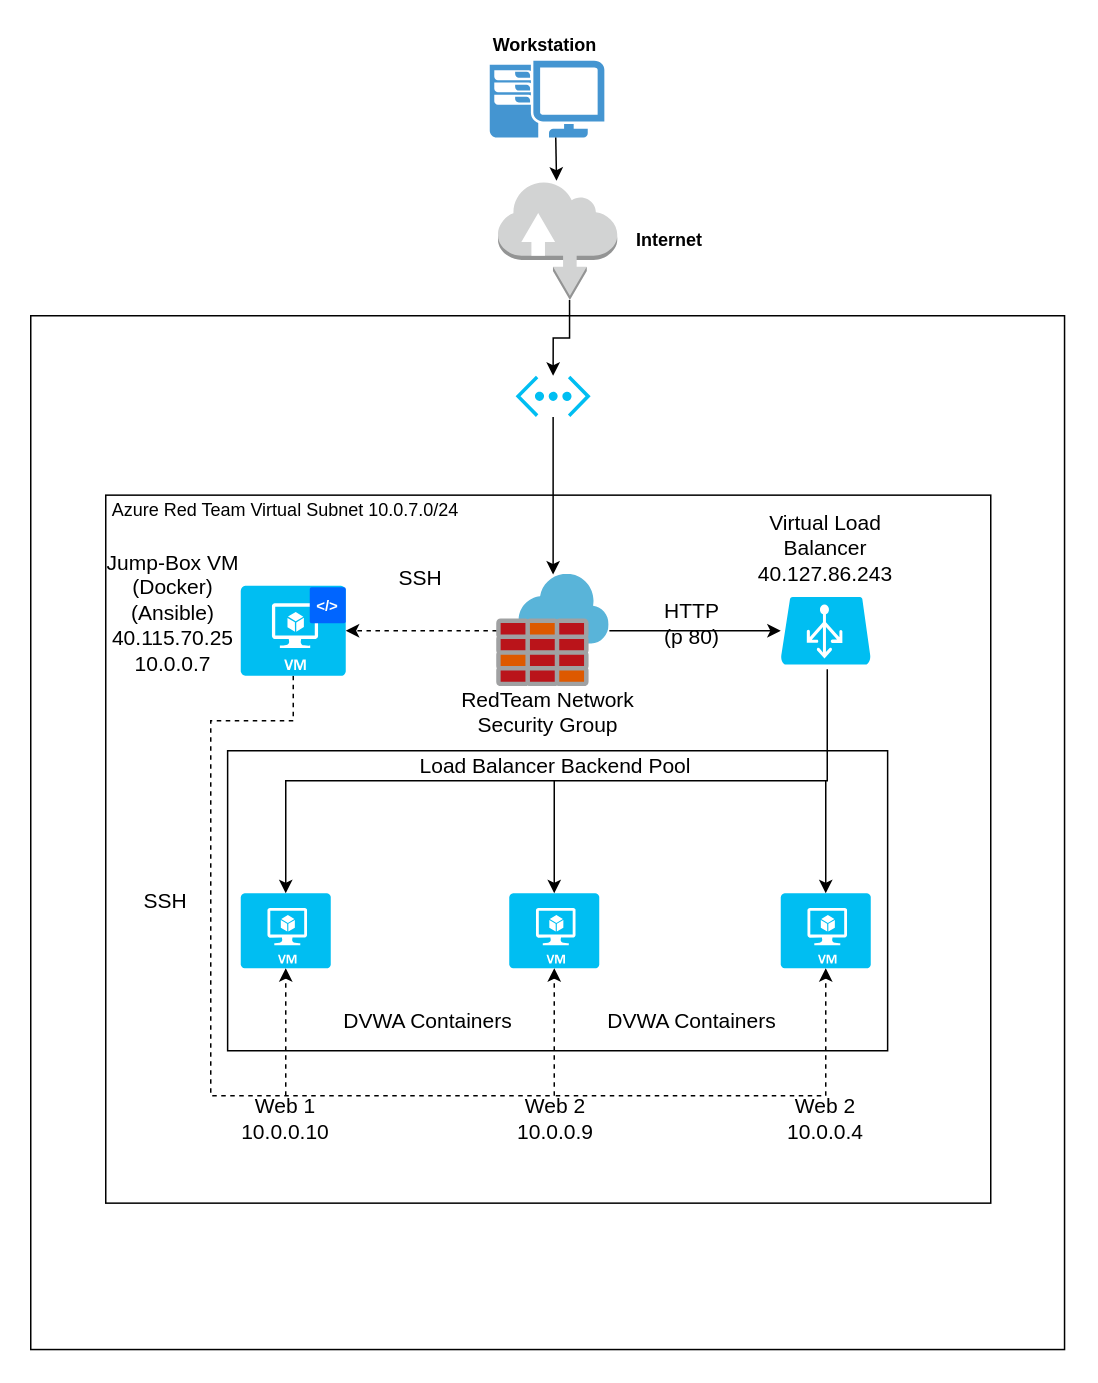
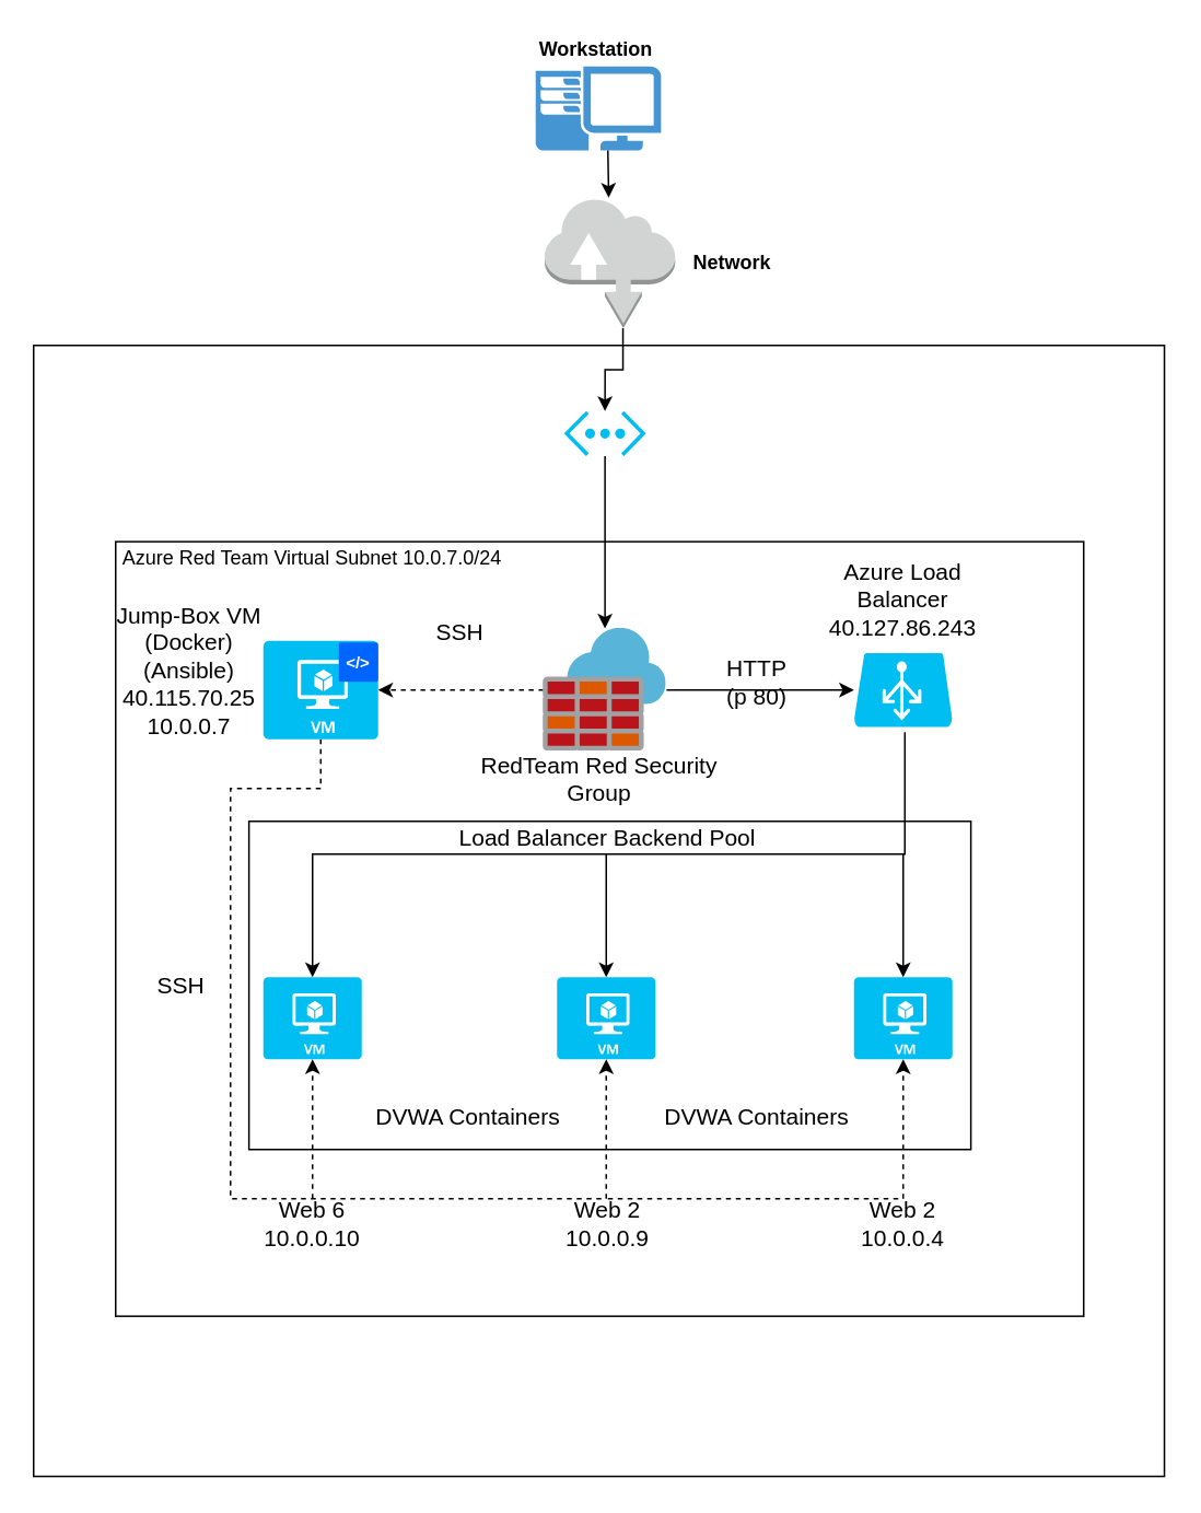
  <mxCell id="0" />
  <mxCell id="1" parent="0" />
  <mxCell id="2" value="" style="whiteSpace=wrap;html=1;aspect=fixed;fillColor=none;" parent="1" vertex="1"><mxGeometry x="20" y="210" width="689.2" height="689.2" as="geometry" /></mxCell>
  <mxCell id="3" value="" style="whiteSpace=wrap;html=1;aspect=fixed;fillColor=none;" parent="1" vertex="1"><mxGeometry x="70" y="329.6" width="590" height="472" as="geometry" /></mxCell>
  <mxCell id="4" value="" style="rounded=0;whiteSpace=wrap;html=1;fontSize=14;fillColor=none;" parent="1" vertex="1"><mxGeometry x="151.25" y="500" width="440" height="200" as="geometry" /></mxCell>
  <mxCell id="5" style="edgeStyle=orthogonalEdgeStyle;rounded=0;orthogonalLoop=1;jettySize=auto;html=1;exitX=0.6;exitY=1;exitDx=0;exitDy=0;exitPerimeter=0;entryX=0.5;entryY=0;entryDx=0;entryDy=0;entryPerimeter=0;" parent="1" source="6" target="16" edge="1"><mxGeometry relative="1" as="geometry" /></mxCell>
  <mxCell id="6" value="" style="outlineConnect=0;dashed=0;verticalLabelPosition=bottom;verticalAlign=top;align=center;html=1;shape=mxgraph.aws3.internet;fillColor=#D2D3D3;gradientColor=none;" parent="1" vertex="1"><mxGeometry x="331.5" y="120" width="79.5" height="79.5" as="geometry" /></mxCell>
  <mxCell id="7" value="" style="pointerEvents=1;shadow=0;dashed=0;html=1;strokeColor=none;fillColor=#4495D1;labelPosition=center;verticalLabelPosition=bottom;verticalAlign=top;align=center;outlineConnect=0;shape=mxgraph.veeam.2d.workstation;" parent="1" vertex="1"><mxGeometry x="326" y="40" width="76.4" height="51.2" as="geometry" /></mxCell>
  <mxCell id="8" style="edgeStyle=orthogonalEdgeStyle;orthogonalLoop=1;jettySize=auto;html=1;fontSize=14;curved=1;dashed=1;" parent="1" source="10" target="18" edge="1"><mxGeometry relative="1" as="geometry" /></mxCell>
  <mxCell id="9" style="edgeStyle=orthogonalEdgeStyle;rounded=1;orthogonalLoop=1;jettySize=auto;html=1;fontSize=14;" parent="1" source="10" target="11" edge="1"><mxGeometry relative="1" as="geometry" /></mxCell>
  <mxCell id="10" value="" style="aspect=fixed;html=1;points=[];align=center;image;fontSize=12;image=img/lib/mscae/Azure_Firewall.svg;" parent="1" vertex="1"><mxGeometry x="330.75" y="382.5" width="75" height="75" as="geometry" /></mxCell>
  <mxCell id="11" value="" style="verticalLabelPosition=bottom;html=1;verticalAlign=top;align=center;strokeColor=none;fillColor=#00BEF2;shape=mxgraph.azure.azure_load_balancer;" parent="1" vertex="1"><mxGeometry x="520" y="397.5" width="60" height="45" as="geometry" /></mxCell>
  <mxCell id="12" value="" style="verticalLabelPosition=bottom;html=1;verticalAlign=top;align=center;strokeColor=none;fillColor=#00BEF2;shape=mxgraph.azure.virtual_machine;" parent="1" vertex="1"><mxGeometry x="160" y="595" width="60" height="50" as="geometry" /></mxCell>
  <mxCell id="13" value="" style="verticalLabelPosition=bottom;html=1;verticalAlign=top;align=center;strokeColor=none;fillColor=#00BEF2;shape=mxgraph.azure.virtual_machine;" parent="1" vertex="1"><mxGeometry x="339" y="595" width="60" height="50" as="geometry" /></mxCell>
  <mxCell id="14" value="" style="verticalLabelPosition=bottom;html=1;verticalAlign=top;align=center;strokeColor=none;fillColor=#00BEF2;shape=mxgraph.azure.virtual_machine;" parent="1" vertex="1"><mxGeometry x="520" y="595" width="60" height="50" as="geometry" /></mxCell>
  <mxCell id="15" style="edgeStyle=orthogonalEdgeStyle;orthogonalLoop=1;jettySize=auto;html=1;exitX=0.5;exitY=1;exitDx=0;exitDy=0;exitPerimeter=0;curved=1;" parent="1" source="16" target="10" edge="1"><mxGeometry relative="1" as="geometry" /></mxCell>
  <mxCell id="16" value="" style="verticalLabelPosition=bottom;html=1;verticalAlign=top;align=center;strokeColor=none;fillColor=#00BEF2;shape=mxgraph.azure.virtual_network;pointerEvents=1;" parent="1" vertex="1"><mxGeometry x="343.25" y="250" width="50" height="27.5" as="geometry" /></mxCell>
  <mxCell id="17" style="edgeStyle=orthogonalEdgeStyle;rounded=0;orthogonalLoop=1;jettySize=auto;html=1;exitX=0.5;exitY=1;exitDx=0;exitDy=0;exitPerimeter=0;entryX=0.5;entryY=1;entryDx=0;entryDy=0;entryPerimeter=0;fontSize=14;fillColor=#000000;dashed=1;" parent="1" source="18" target="13" edge="1"><mxGeometry relative="1" as="geometry"><Array as="points"><mxPoint x="195" y="480" /><mxPoint x="140" y="480" /><mxPoint x="140" y="730" /><mxPoint x="369" y="730" /></Array></mxGeometry></mxCell>
  <mxCell id="18" value="" style="verticalLabelPosition=bottom;html=1;verticalAlign=top;align=center;strokeColor=none;fillColor=#00BEF2;shape=mxgraph.azure.virtual_machine;" parent="1" vertex="1"><mxGeometry x="160" y="390" width="70" height="60" as="geometry" /></mxCell>
  <mxCell id="19" value="&amp;lt;/&amp;gt;" style="rounded=1;arcSize=5;fillColor=#0065FF;strokeColor=none;fontColor=#ffffff;align=center;verticalAlign=middle;whiteSpace=wrap;fontSize=10;fontStyle=1;html=1" parent="1" vertex="1"><mxGeometry x="206" y="391" width="24" height="24" as="geometry" /></mxCell>
  <mxCell id="20" value="Azure Red Team Virtual Subnet 10.0.7.0/24" style="text;html=1;strokeColor=none;fillColor=none;align=center;verticalAlign=middle;whiteSpace=wrap;rounded=0;" parent="1" vertex="1"><mxGeometry x="40" y="329.6" width="300" height="20" as="geometry" /></mxCell>
  <mxCell id="21" value="Workstation" style="text;html=1;strokeColor=none;fillColor=none;align=center;verticalAlign=middle;whiteSpace=wrap;rounded=0;fontStyle=1" parent="1" vertex="1"><mxGeometry x="343.25" y="20" width="40" height="20" as="geometry" /></mxCell>
- <mxCell id="22" value="Internet" style="text;html=1;strokeColor=none;fillColor=none;align=center;verticalAlign=middle;whiteSpace=wrap;rounded=0;fontStyle=1" parent="1" vertex="1"><mxGeometry x="411" y="149.75" width="70" height="20" as="geometry" /></mxCell>
+ <mxCell id="22" value="Network" style="text;html=1;strokeColor=none;fillColor=none;align=center;verticalAlign=middle;whiteSpace=wrap;rounded=0;fontStyle=1" parent="1" vertex="1"><mxGeometry x="411" y="149.75" width="70" height="20" as="geometry" /></mxCell>
  <mxCell id="23" value="" style="endArrow=classic;html=1;fontSize=14;fillColor=#000000;entryX=0.5;entryY=1;entryDx=0;entryDy=0;entryPerimeter=0;dashed=1;" parent="1" target="12" edge="1"><mxGeometry width="50" height="50" relative="1" as="geometry"><mxPoint x="190" y="730" as="sourcePoint" /><mxPoint x="240" y="680" as="targetPoint" /></mxGeometry></mxCell>
  <mxCell id="24" value="" style="endArrow=classic;html=1;fontSize=14;fillColor=#000000;entryX=0.5;entryY=1;entryDx=0;entryDy=0;entryPerimeter=0;rounded=0;dashed=1;" parent="1" target="14" edge="1"><mxGeometry width="50" height="50" relative="1" as="geometry"><mxPoint x="370" y="730" as="sourcePoint" /><mxPoint x="420" y="680" as="targetPoint" /><Array as="points"><mxPoint x="550" y="730" /></Array></mxGeometry></mxCell>
  <mxCell id="25" value="" style="endArrow=classic;html=1;fontSize=14;fillColor=#000000;entryX=0.5;entryY=0;entryDx=0;entryDy=0;entryPerimeter=0;exitX=0.517;exitY=1.071;exitDx=0;exitDy=0;exitPerimeter=0;rounded=0;" parent="1" source="11" target="12" edge="1"><mxGeometry width="50" height="50" relative="1" as="geometry"><mxPoint x="370" y="520" as="sourcePoint" /><mxPoint x="326" y="480" as="targetPoint" /><Array as="points"><mxPoint x="551" y="520" /><mxPoint x="190" y="520" /></Array></mxGeometry></mxCell>
  <mxCell id="26" value="" style="endArrow=classic;html=1;fontSize=14;fillColor=#000000;entryX=0.5;entryY=0;entryDx=0;entryDy=0;entryPerimeter=0;" parent="1" target="13" edge="1"><mxGeometry width="50" height="50" relative="1" as="geometry"><mxPoint x="369" y="520" as="sourcePoint" /><mxPoint x="414" y="470" as="targetPoint" /></mxGeometry></mxCell>
  <mxCell id="27" value="" style="endArrow=classic;html=1;fontSize=14;fillColor=#000000;entryX=0.5;entryY=0;entryDx=0;entryDy=0;entryPerimeter=0;" parent="1" target="14" edge="1"><mxGeometry width="50" height="50" relative="1" as="geometry"><mxPoint x="550" y="520" as="sourcePoint" /><mxPoint x="580" y="520" as="targetPoint" /></mxGeometry></mxCell>
  <mxCell id="28" value="HTTP (p 80)" style="text;html=1;strokeColor=none;fillColor=none;align=center;verticalAlign=middle;whiteSpace=wrap;rounded=0;fontSize=14;" parent="1" vertex="1"><mxGeometry x="441" y="405" width="40" height="20" as="geometry" /></mxCell>
  <mxCell id="29" value="SSH" style="text;html=1;strokeColor=none;fillColor=none;align=center;verticalAlign=middle;whiteSpace=wrap;rounded=0;fontSize=14;" parent="1" vertex="1"><mxGeometry x="260" y="375" width="40" height="20" as="geometry" /></mxCell>
  <mxCell id="30" value="Jump-Box VM&lt;br&gt;(Docker)&lt;br&gt;(Ansible)&lt;br&gt;40.115.70.25&lt;br&gt;10.0.0.7" style="text;html=1;strokeColor=none;fillColor=none;align=center;verticalAlign=middle;whiteSpace=wrap;rounded=0;fontSize=14;" parent="1" vertex="1"><mxGeometry x="70" y="382.5" width="90" height="50" as="geometry" /></mxCell>
- <mxCell id="31" value="Virtual Load Balancer&lt;br&gt;40.127.86.243" style="text;html=1;strokeColor=none;fillColor=none;align=center;verticalAlign=middle;whiteSpace=wrap;rounded=0;fontSize=14;" parent="1" vertex="1"><mxGeometry x="485" y="340" width="130" height="50" as="geometry" /></mxCell>
- <mxCell id="32" value="Web 1&lt;br&gt;10.0.0.10" style="text;html=1;strokeColor=none;fillColor=none;align=center;verticalAlign=middle;whiteSpace=wrap;rounded=0;fontSize=14;" parent="1" vertex="1"><mxGeometry x="140" y="730" width="100" height="30" as="geometry" /></mxCell>
+ <mxCell id="31" value="Azure Load Balancer&lt;br&gt;40.127.86.243" style="text;html=1;strokeColor=none;fillColor=none;align=center;verticalAlign=middle;whiteSpace=wrap;rounded=0;fontSize=14;" parent="1" vertex="1"><mxGeometry x="485" y="340" width="130" height="50" as="geometry" /></mxCell>
+ <mxCell id="32" value="Web 6&lt;br&gt;10.0.0.10" style="text;html=1;strokeColor=none;fillColor=none;align=center;verticalAlign=middle;whiteSpace=wrap;rounded=0;fontSize=14;" parent="1" vertex="1"><mxGeometry x="140" y="730" width="100" height="30" as="geometry" /></mxCell>
  <mxCell id="33" value="Web 2&lt;br&gt;10.0.0.9" style="text;html=1;strokeColor=none;fillColor=none;align=center;verticalAlign=middle;whiteSpace=wrap;rounded=0;fontSize=14;" parent="1" vertex="1"><mxGeometry x="320" y="730" width="100" height="30" as="geometry" /></mxCell>
  <mxCell id="34" value="Web 2&lt;br&gt;10.0.0.4" style="text;html=1;strokeColor=none;fillColor=none;align=center;verticalAlign=middle;whiteSpace=wrap;rounded=0;fontSize=14;" parent="1" vertex="1"><mxGeometry x="500" y="730" width="100" height="30" as="geometry" /></mxCell>
  <mxCell id="35" value="SSH" style="text;html=1;strokeColor=none;fillColor=none;align=center;verticalAlign=middle;whiteSpace=wrap;rounded=0;fontSize=14;" parent="1" vertex="1"><mxGeometry x="90" y="590" width="40" height="20" as="geometry" /></mxCell>
  <mxCell id="36" value="Load Balancer Backend Pool" style="text;html=1;strokeColor=none;fillColor=none;align=center;verticalAlign=middle;whiteSpace=wrap;rounded=0;fontSize=14;" parent="1" vertex="1"><mxGeometry x="240" y="500" width="260" height="20" as="geometry" /></mxCell>
- <mxCell id="37" value="RedTeam Network Security Group" style="text;strokeColor=none;fillColor=none;align=center;verticalAlign=middle;whiteSpace=wrap;rounded=0;fontSize=14;fontStyle=0;fontFamily=Helvetica;" parent="1" vertex="1"><mxGeometry x="280" y="457.5" width="170" height="32.5" as="geometry" /></mxCell>
+ <mxCell id="37" value="RedTeam Red Security Group" style="text;strokeColor=none;fillColor=none;align=center;verticalAlign=middle;whiteSpace=wrap;rounded=0;fontSize=14;fontStyle=0;fontFamily=Helvetica;" parent="1" vertex="1"><mxGeometry x="280" y="457.5" width="170" height="32.5" as="geometry" /></mxCell>
  <mxCell id="38" value="DVWA Containers" style="text;html=1;strokeColor=none;fillColor=none;align=center;verticalAlign=middle;whiteSpace=wrap;rounded=0;fontFamily=Helvetica;fontSize=14;" parent="1" vertex="1"><mxGeometry x="210" y="670" width="150" height="20" as="geometry" /></mxCell>
  <mxCell id="39" value="DVWA Containers" style="text;html=1;strokeColor=none;fillColor=none;align=center;verticalAlign=middle;whiteSpace=wrap;rounded=0;fontFamily=Helvetica;fontSize=14;" parent="1" vertex="1"><mxGeometry x="386" y="670" width="150" height="20" as="geometry" /></mxCell>
  <mxCell id="40" value="" style="endArrow=classic;html=1;fontFamily=Helvetica;fontSize=14;fillColor=#000000;" parent="1" target="6" edge="1"><mxGeometry width="50" height="50" relative="1" as="geometry"><mxPoint x="370" y="91.2" as="sourcePoint" /><mxPoint x="420" y="41.2" as="targetPoint" /></mxGeometry></mxCell>
